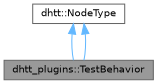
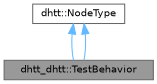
  digraph {
    node [color=gray40 fontname=Helvetica fontsize=10 shape=box style=filled]
    edge [color=steelblue1 dir=back fontname=Helvetica fontsize=10 labelfontname=Helvetica labelfontsize=10 style=solid]
-   n1 [fillcolor=grey60 fontcolor=black height=0.2 label="dhtt_plugins::TestBehavior" width=0.4]
+   n1 [fillcolor=grey60 fontcolor=black height=0.2 label="dhtt_dhtt::TestBehavior" width=0.4]
    n2 [fillcolor=white height=0.2 label="dhtt::NodeType" width=0.4]
    n2 -> n1
    n2 -> n1
  }
